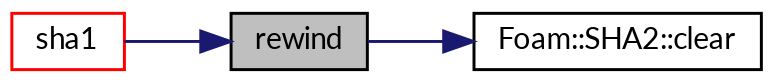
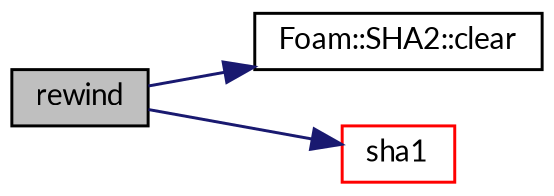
  digraph {
    fontname=Lato
    rankdir=LR
    node [color=black fontname=Lato fontsize=10 shape=record]
    edge [color=midnightblue fontname=Lato fontsize=10 labelfontname=FreeSans labelfontsize=10 style=solid]
    n1 [fillcolor=grey75 fontcolor=black height=0.2 label=rewind style=filled width=0.4]
    n2 [height=0.2 label="Foam::SHA2::clear" width=0.4]
    n3 [color=red height=0.2 label=sha1 width=0.4]
    n1 -> n2
-   n3 -> n1
+   n1 -> n3
  }
